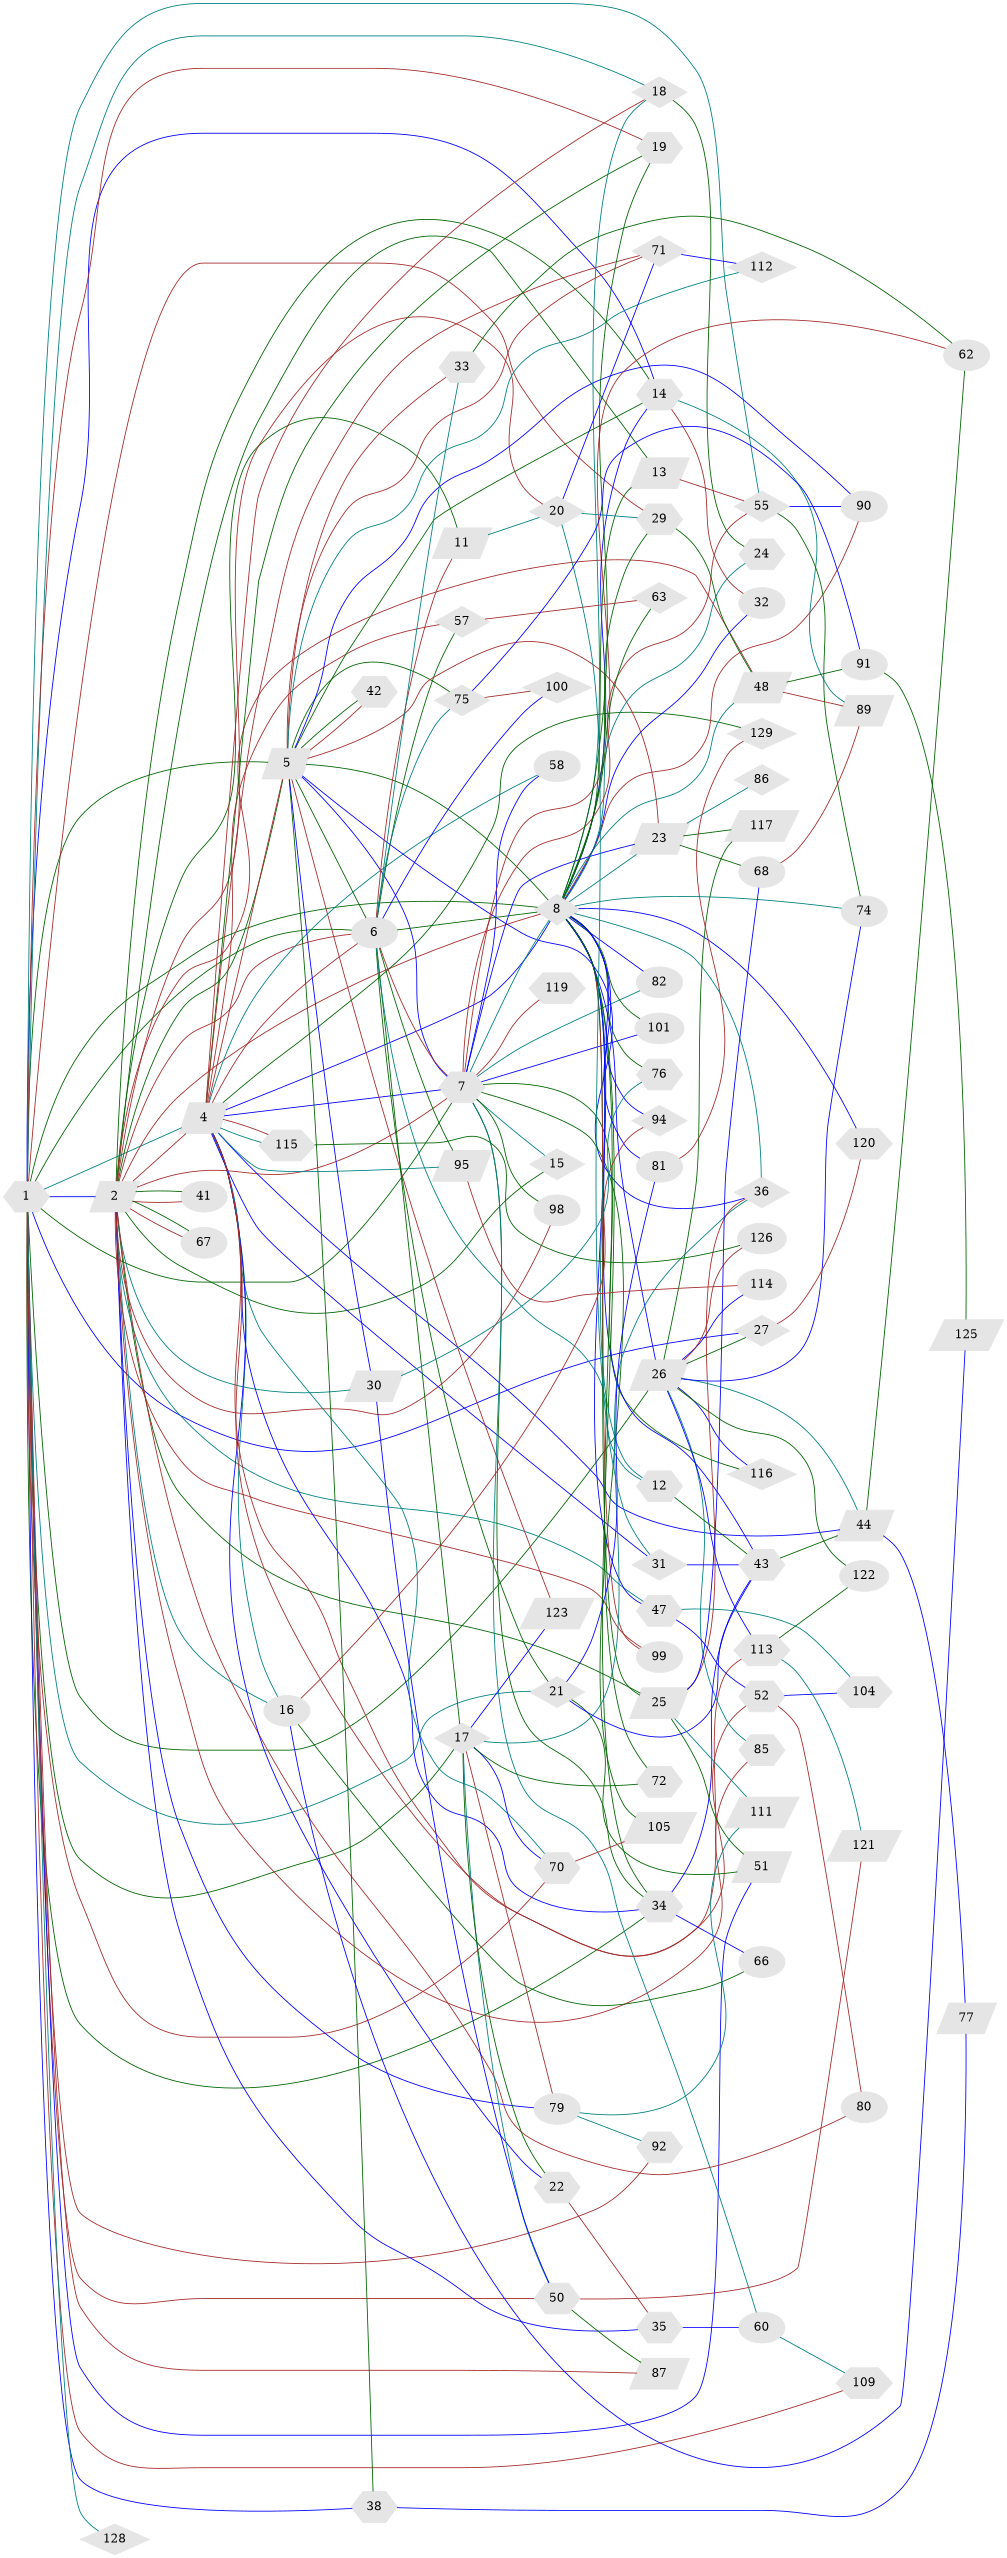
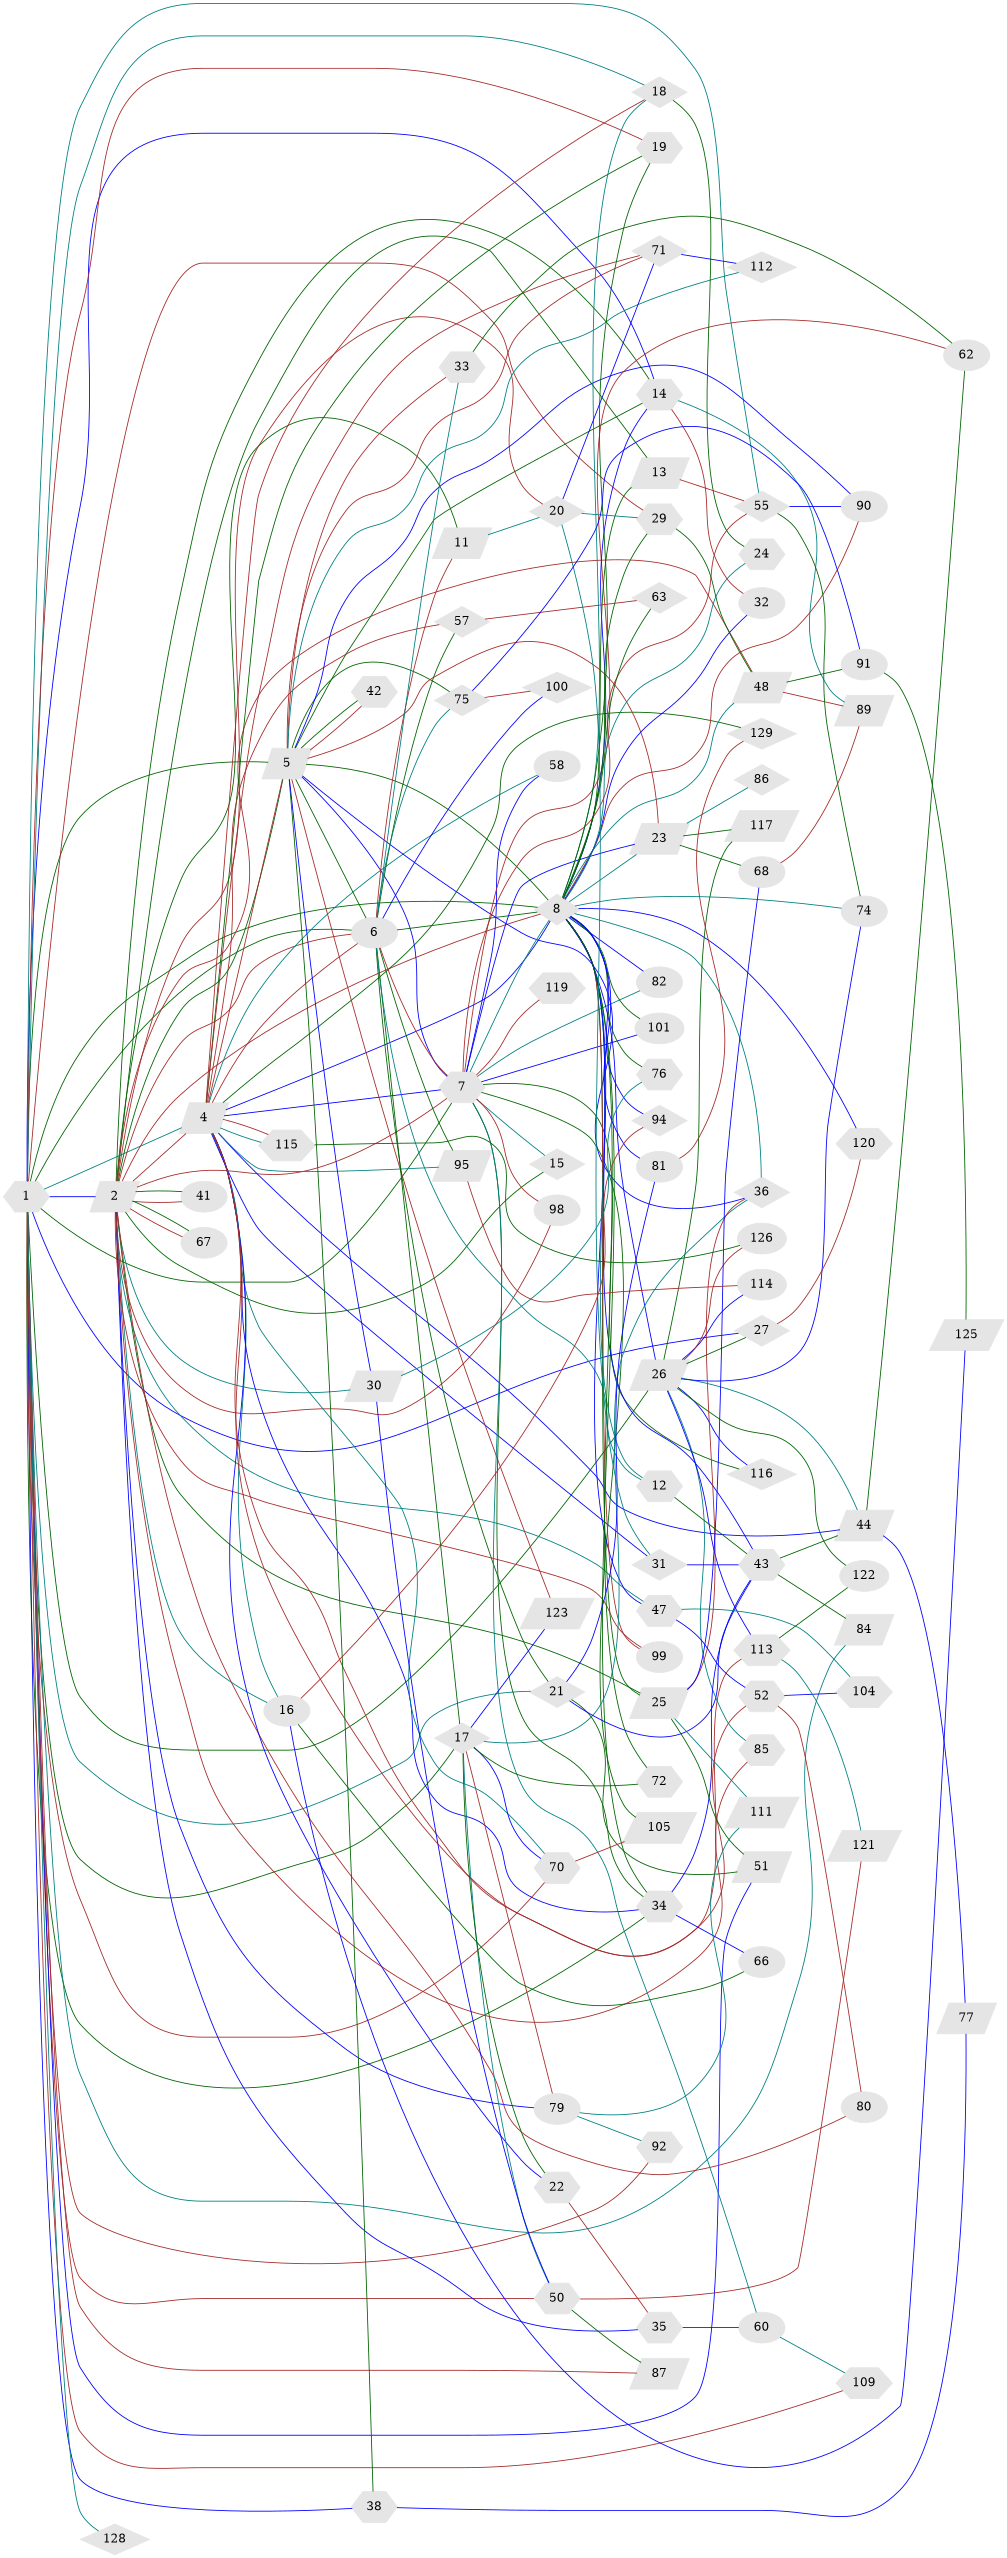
  graph {
    rankdir=LR
    node [color=gray90 shape=hexagon style=filled]
    edge [color=darkgreen]
    1 [super="+3"]
    2 [shape=parallelogram super="+39"]
    4 [shape=parallelogram super="+107"]
    5 [shape=parallelogram super="+10"]
    6 [shape=ellipse super="+65"]
    7 [super="+49"]
    8 [shape=diamond super="+9"]
    14 [super="+69"]
    17 [shape=diamond super="+40"]
    18 [shape=diamond super="+28"]
    19 [super="+45"]
    21 [shape=diamond super="+59"]
    26 [shape=parallelogram super="+97"]
    27 [shape=diamond]
    29
    34 [super="+37"]
    38
    50 [super="+93"]
    51 [shape=parallelogram super="+53"]
    55 [shape=diamond super="+103"]
    70 [super="+78"]
+   84 [shape=parallelogram]
    87 [shape=parallelogram]
    92
    109
    128 [shape=diamond]
    11 [shape=parallelogram]
    13 [shape=parallelogram]
    15 [shape=diamond]
    16 [shape=ellipse super="+110"]
    20 [shape=diamond super="+73"]
    25 [shape=parallelogram super="+102"]
    30 [shape=parallelogram]
    35
    41 [shape=ellipse]
    47 [super="+54"]
    48 [shape=parallelogram super="+88"]
    67 [shape=ellipse]
    79 [shape=ellipse]
    80 [shape=ellipse]
    85
    98 [shape=ellipse]
    99 [shape=ellipse]
    22
    31 [shape=diamond super="+61"]
    44 [shape=parallelogram super="+118"]
    52
    57 [shape=diamond]
    58 [shape=ellipse]
    71 [shape=diamond super="+127"]
    95 [shape=parallelogram]
    113
    115
    129 [shape=diamond]
    75 [shape=diamond super="+83"]
    23 [shape=parallelogram super="+64"]
    33
    36 [shape=diamond super="+56"]
    42
    90 [shape=ellipse super="+106"]
    112 [shape=diamond]
    123 [shape=parallelogram]
    12
    100 [shape=diamond]
    60 [shape=ellipse]
    62 [shape=ellipse super="+96"]
    82 [shape=ellipse]
    101 [shape=ellipse]
    105 [shape=parallelogram]
    116 [shape=diamond]
    119
    32 [shape=ellipse super="+46"]
    24
    43 [super="+108"]
    63 [shape=diamond]
    72
    74 [shape=ellipse super="+124"]
    76
    81 [shape=ellipse]
    94 [shape=diamond]
    120
    89 [shape=parallelogram]
    117 [shape=parallelogram]
    114 [shape=ellipse]
    122 [shape=ellipse]
    126 [shape=ellipse]
    66 [shape=ellipse]
    77 [shape=parallelogram]
    121 [shape=parallelogram]
    125 [shape=parallelogram]
    68 [shape=ellipse]
    111 [shape=parallelogram]
    104
    91 [shape=ellipse]
    86 [shape=diamond]
    1 -- 2 [color=blue weight=2]
    1 -- 4 [color=teal weight=2]
    1 -- 5 [weight=4]
    1 -- 6 [weight=2]
    1 -- 7 [weight=2]
    1 -- 8 [weight=4]
    1 -- 14 [color=blue]
    1 -- 17
    1 -- 18 [color=teal]
    1 -- 19 [color=brown]
    1 -- 21 [color=teal]
    1 -- 26
    1 -- 27 [color=blue]
    1 -- 29 [color=brown]
    1 -- 34
    1 -- 38 [color=blue]
    1 -- 50 [color=brown]
    1 -- 51 [color=blue]
    1 -- 55 [color=teal]
    1 -- 70 [color=brown]
+   1 -- 84 [color=teal]
    1 -- 87 [color=brown]
    1 -- 92 [color=brown]
    1 -- 109 [color=brown]
    1 -- 128 [color=teal]
    2 -- 4 [color=brown]
    2 -- 5 [weight=2]
    2 -- 6 [color=brown]
    2 -- 7 [color=brown]
    2 -- 8 [color=brown weight=2]
    2 -- 14
    2 -- 11
    2 -- 13
    2 -- 15
    2 -- 16 [color=teal]
    2 -- 20 [color=brown]
    2 -- 25
    2 -- 30 [color=teal weight=2]
    2 -- 35 [color=blue]
    2 -- 41 [color=brown]
    2 -- 41
    2 -- 47 [color=teal]
    2 -- 48 [color=brown]
    2 -- 67 [color=brown]
    2 -- 67
    2 -- 79 [color=blue]
    2 -- 80 [color=brown]
    2 -- 85 [color=brown]
    2 -- 98 [color=brown]
    2 -- 99 [color=brown]
    4 -- 5 [color=brown weight=3]
    4 -- 6 [color=brown]
    4 -- 7 [color=blue]
    4 -- 8 [color=blue weight=2]
    4 -- 18 [color=brown]
    4 -- 19
    4 -- 34 [color=blue]
    4 -- 70 [color=teal]
    4 -- 16 [color=teal weight=2]
    4 -- 22 [color=blue]
    4 -- 31 [color=blue]
    4 -- 44 [color=blue]
    4 -- 52 [color=brown]
    4 -- 57 [color=brown]
    4 -- 58 [color=teal]
    4 -- 71 [color=brown]
    4 -- 95 [color=teal]
    4 -- 113 [color=brown]
    4 -- 115 [color=teal]
    4 -- 115 [color=brown]
    4 -- 129
    5 -- 6 [weight=2]
    5 -- 7 [color=blue weight=2]
    5 -- 8 [weight=4]
    5 -- 14
    5 -- 38
    5 -- 30 [color=blue]
    5 -- 71 [color=brown]
    5 -- 75
    5 -- 23 [color=brown]
    5 -- 33 [color=brown]
    5 -- 36 [color=blue]
    5 -- 42 [color=brown]
    5 -- 42
    5 -- 90 [color=blue]
    5 -- 112 [color=teal]
    5 -- 123 [color=brown]
    6 -- 7 [color=brown]
    6 -- 8 [weight=3]
    6 -- 17 [weight=2]
    6 -- 21
    6 -- 11 [color=brown]
    6 -- 57
    6 -- 95
    6 -- 75 [color=teal]
    6 -- 33 [color=teal]
    6 -- 12 [color=teal]
    6 -- 100 [color=blue]
    7 -- 8 [color=teal weight=2]
    7 -- 34
    7 -- 55 [color=brown]
    7 -- 15 [color=teal]
-   7 -- 98
+   7 -- 98 [color=brown]
    7 -- 58 [color=blue]
    7 -- 23 [color=blue]
    7 -- 60 [color=teal]
    7 -- 62 [color=brown]
    7 -- 82 [color=teal]
    7 -- 101 [color=blue]
    7 -- 105
    7 -- 116
    7 -- 119 [color=brown]
    8 -- 14 [color=blue]
    8 -- 18 [color=teal]
    8 -- 19
    8 -- 26 [color=blue]
    8 -- 29
    8 -- 34
    8 -- 13
    8 -- 25
    8 -- 47 [color=blue]
    8 -- 48 [color=teal]
    8 -- 99 [color=brown]
    8 -- 23 [color=teal]
    8 -- 36 [color=teal]
    8 -- 90 [color=brown]
    8 -- 12 [color=teal]
    8 -- 82 [color=blue]
    8 -- 101
    8 -- 32 [color=blue]
    8 -- 24 [color=teal]
    8 -- 43 [color=blue]
    8 -- 63
    8 -- 72
    8 -- 74 [color=teal]
    8 -- 76
    8 -- 81 [color=blue]
    8 -- 94 [color=blue]
    8 -- 120 [color=blue]
    14 -- 32 [color=brown]
    14 -- 89 [color=teal]
    17 -- 50 [color=teal]
    17 -- 70 [color=blue]
    17 -- 79 [color=brown]
    17 -- 22
    17 -- 36 [color=teal]
    17 -- 123 [color=blue]
    17 -- 72
    18 -- 24
    21 -- 51
    21 -- 43 [color=blue]
    21 -- 81 [color=blue]
    26 -- 27
    26 -- 85 [color=teal]
    26 -- 44 [color=teal]
    26 -- 113 [color=blue]
    26 -- 116 [color=blue]
    26 -- 74 [color=blue]
    26 -- 117
    26 -- 114 [color=blue]
    26 -- 122
    26 -- 126 [color=brown]
    27 -- 120 [color=brown]
    29 -- 48
    34 -- 43 [color=blue]
    34 -- 66 [color=blue]
    38 -- 77 [color=blue]
    50 -- 87
    50 -- 121 [color=brown]
    55 -- 90 [color=blue]
    55 -- 74
    70 -- 105 [color=brown]
    11 -- 20 [color=teal]
    13 -- 55 [color=brown]
    16 -- 94 [color=brown]
    16 -- 66
    16 -- 125 [color=blue]
    20 -- 29 [color=teal]
    20 -- 31 [color=teal]
    20 -- 71 [color=blue]
    25 -- 51
    25 -- 36 [color=brown]
    25 -- 68 [color=blue]
    25 -- 111 [color=teal]
    30 -- 50 [color=blue]
    30 -- 76 [color=teal]
    35 -- 60 [color=blue]
    47 -- 52 [color=blue weight=2]
    47 -- 104 [color=teal]
    48 -- 89 [color=brown]
    48 -- 91
    79 -- 92 [color=teal]
    79 -- 111 [color=teal]
    22 -- 35 [color=brown]
    31 -- 43 [color=blue]
    44 -- 62
    44 -- 77 [color=blue]
    52 -- 80 [color=brown]
    52 -- 104 [color=blue]
    57 -- 63 [color=brown]
    71 -- 112 [color=blue]
    95 -- 114 [color=brown]
    113 -- 122
    113 -- 121 [color=teal]
    115 -- 126
    75 -- 100 [color=brown]
    75 -- 91 [color=blue]
    23 -- 117
    23 -- 68
    23 -- 86 [color=teal weight=2]
    33 -- 62
    12 -- 43
    60 -- 109 [color=teal]
+   43 -- 84
    43 -- 44
    81 -- 129 [color=brown]
    68 -- 89 [color=brown]
    91 -- 125
  }
